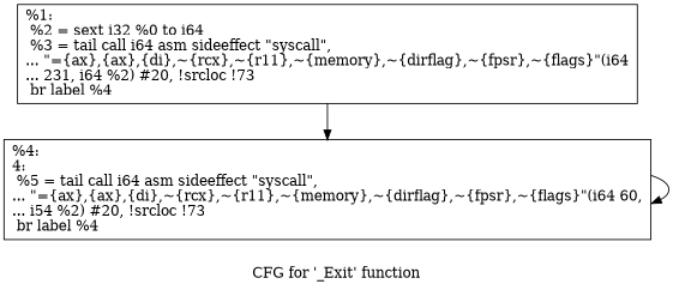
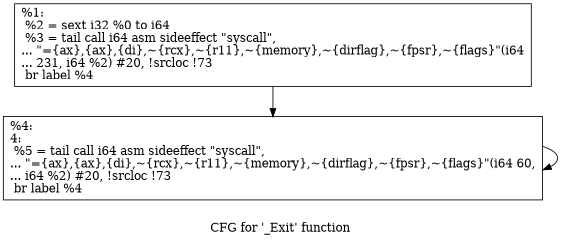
  digraph {
    label="CFG for '_Exit' function"
    node [shape=record]
    n1 [label="{%1:\l  %2 = sext i32 %0 to i64\l  %3 = tail call i64 asm sideeffect \"syscall\",\l... \"=\{ax\},\{ax\},\{di\},~\{rcx\},~\{r11\},~\{memory\},~\{dirflag\},~\{fpsr\},~\{flags\}\"(i64\l... 231, i64 %2) #20, !srcloc !73\l  br label %4\l}"]
-   n2 [label="{%4:\l4:                                                \l  %5 = tail call i64 asm sideeffect \"syscall\",\l... \"=\{ax\},\{ax\},\{di\},~\{rcx\},~\{r11\},~\{memory\},~\{dirflag\},~\{fpsr\},~\{flags\}\"(i64 60,\l... i54 %2) #20, !srcloc !73\l  br label %4\l}"]
+   n2 [label="{%4:\l4:                                                \l  %5 = tail call i64 asm sideeffect \"syscall\",\l... \"=\{ax\},\{ax\},\{di\},~\{rcx\},~\{r11\},~\{memory\},~\{dirflag\},~\{fpsr\},~\{flags\}\"(i64 60,\l... i64 %2) #20, !srcloc !73\l  br label %4\l}"]
    n1 -> n2
    n2 -> n2
  }
